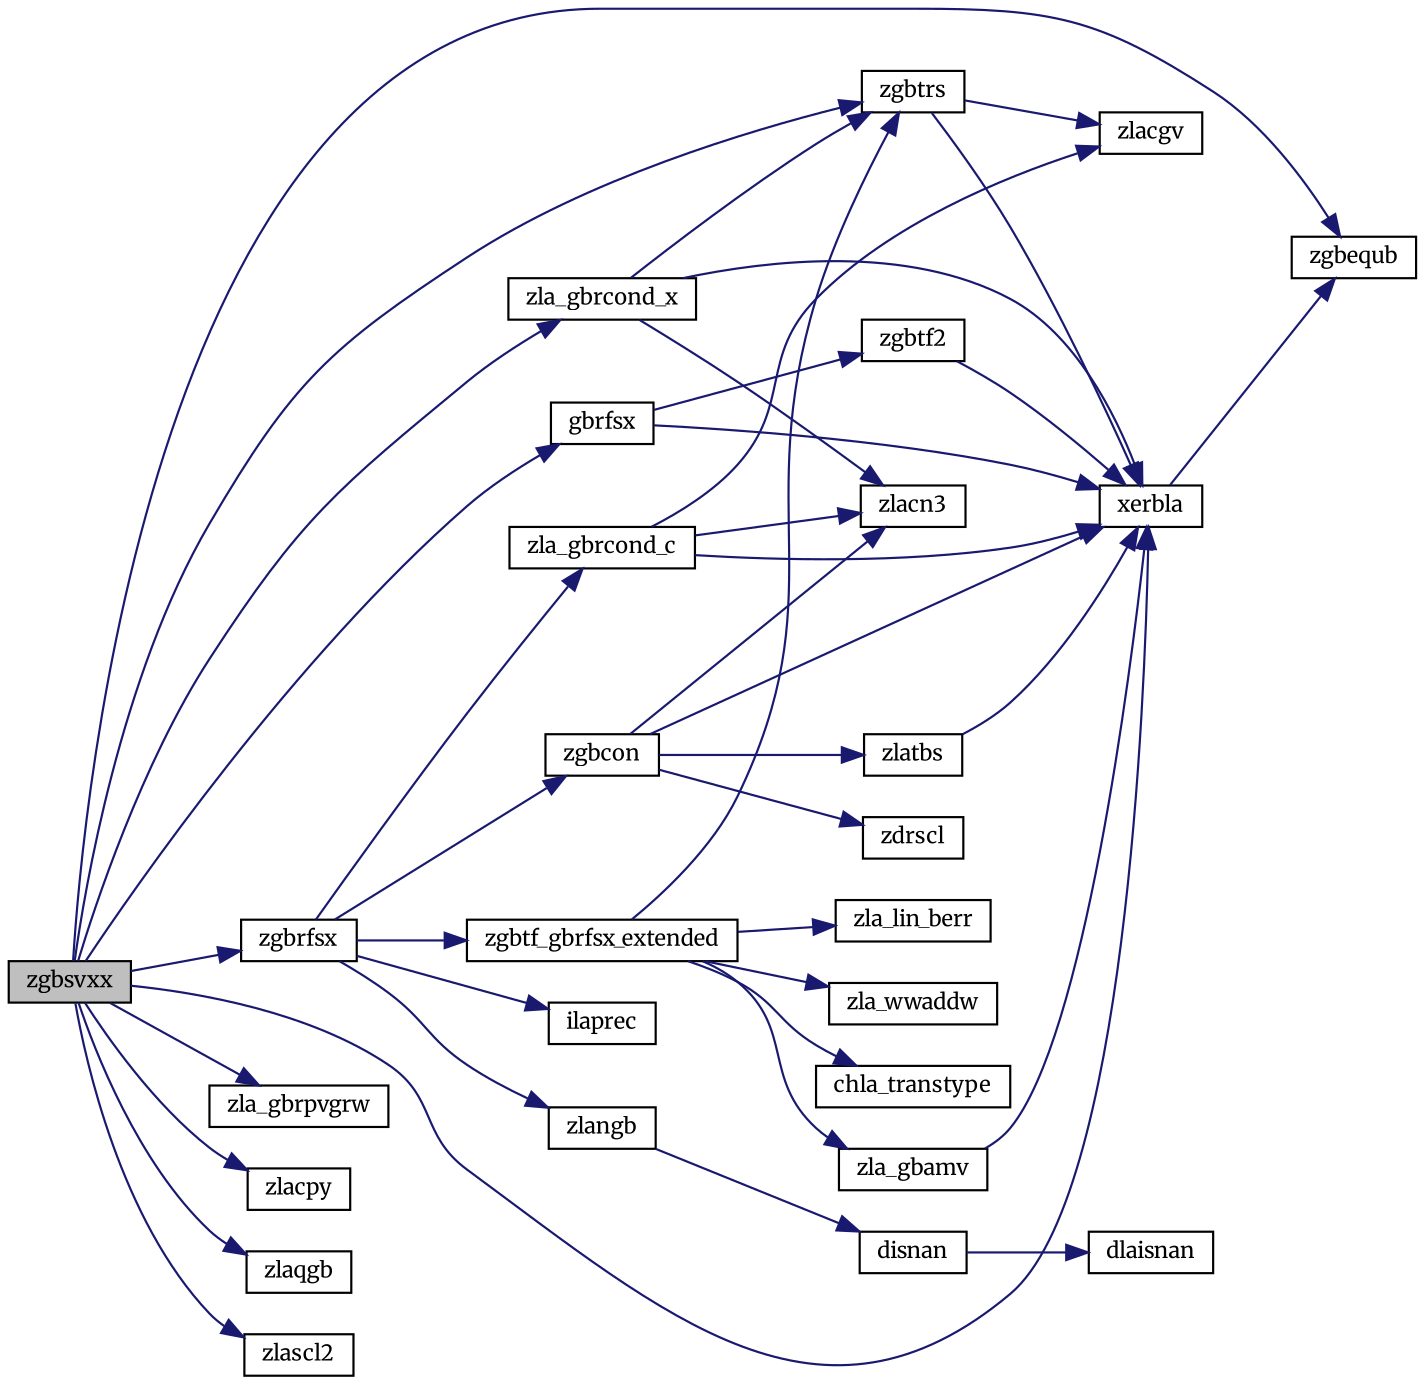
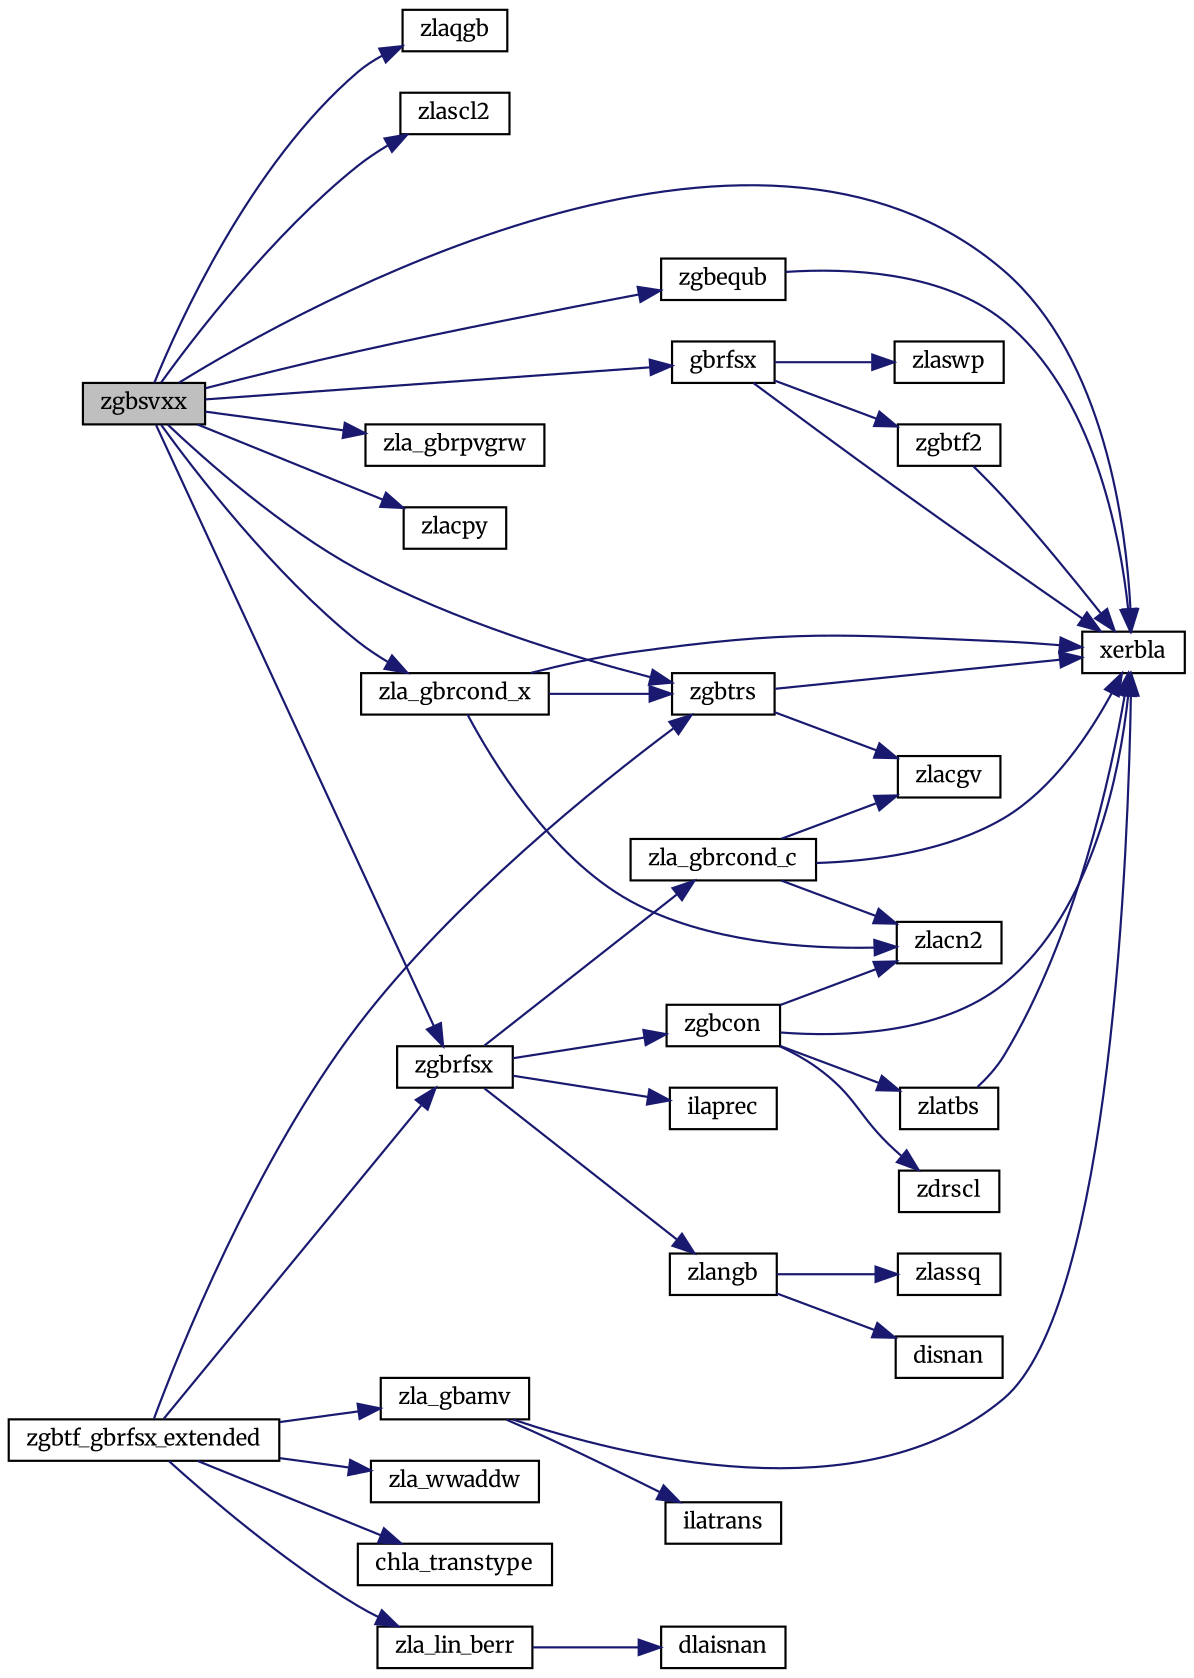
  digraph {
    fontname=Merriweather
    rankdir=LR
    node [color=black fillcolor=white fontname=Merriweather fontsize=10 shape=record style=filled]
    edge [color=midnightblue fontname=Merriweather fontsize=10 labelfontname=Helvetica labelfontsize=10 style=solid]
    n1 [fillcolor=grey75 fontcolor=black height=0.2 label=zgbsvxx width=0.4]
    n2 [height=0.2 label=xerbla width=0.4]
    n3 [height=0.2 label=zgbequb width=0.4]
    n4 [height=0.2 label=zgbrfsx width=0.4]
    n5 [height=0.2 label=zgbtrs width=0.4]
    n6 [height=0.2 label=gbrfsx width=0.4]
    n7 [height=0.2 label=zla_gbrpvgrw width=0.4]
    n8 [height=0.2 label=zlacpy width=0.4]
    n9 [height=0.2 label=zlaqgb width=0.4]
    n10 [height=0.2 label=zlascl2 width=0.4]
    n11 [height=0.2 label=zla_gbrcond_x width=0.4]
    n12 [height=0.2 label=ilaprec width=0.4]
    n13 [height=0.2 label=zgbcon width=0.4]
    n14 [height=0.2 label=zla_gbrcond_c width=0.4]
    n15 [height=0.2 label=zgbtf_gbrfsx_extended width=0.4]
    n16 [height=0.2 label=zlangb width=0.4]
    n17 [height=0.2 label=zlacgv width=0.4]
    n18 [height=0.2 label=zgbtf2 width=0.4]
+   n19 [height=0.2 label=zlaswp width=0.4]
    n20 [height=0.2 label=zdrscl width=0.4]
-   n21 [height=0.2 label=zlacn3 width=0.4]
+   n21 [height=0.2 label=zlacn2 width=0.4]
    n22 [height=0.2 label=zlatbs width=0.4]
    n23 [height=0.2 label=chla_transtype width=0.4]
    n24 [height=0.2 label=zla_gbamv width=0.4]
    n25 [height=0.2 label=zla_lin_berr width=0.4]
    n26 [height=0.2 label=zla_wwaddw width=0.4]
    n27 [height=0.2 label=disnan width=0.4]
+   n28 [height=0.2 label=zlassq width=0.4]
+   n29 [height=0.2 label=ilatrans width=0.4]
    n30 [height=0.2 label=dlaisnan width=0.4]
    n1 -> n2
    n1 -> n3
    n1 -> n4
    n1 -> n5
    n1 -> n6
    n1 -> n7
    n1 -> n8
    n1 -> n9
    n1 -> n10
    n1 -> n11
-   n2 -> n3
+   n3 -> n2
    n4 -> n12
    n4 -> n13
    n4 -> n14
-   n4 -> n15
+   n15 -> n4
    n4 -> n16
    n5 -> n2
    n5 -> n17
    n6 -> n2
    n6 -> n18
+   n6 -> n19
    n11 -> n2
    n11 -> n5
    n11 -> n21
    n13 -> n2
    n13 -> n20
    n13 -> n21
    n13 -> n22
    n14 -> n2
    n14 -> n17
    n14 -> n21
    n15 -> n5
    n15 -> n23
    n15 -> n24
    n15 -> n25
    n15 -> n26
    n16 -> n27
+   n16 -> n28
    n18 -> n2
    n22 -> n2
    n24 -> n2
-   n27 -> n30
+   n24 -> n29
+   n25 -> n30
  }
